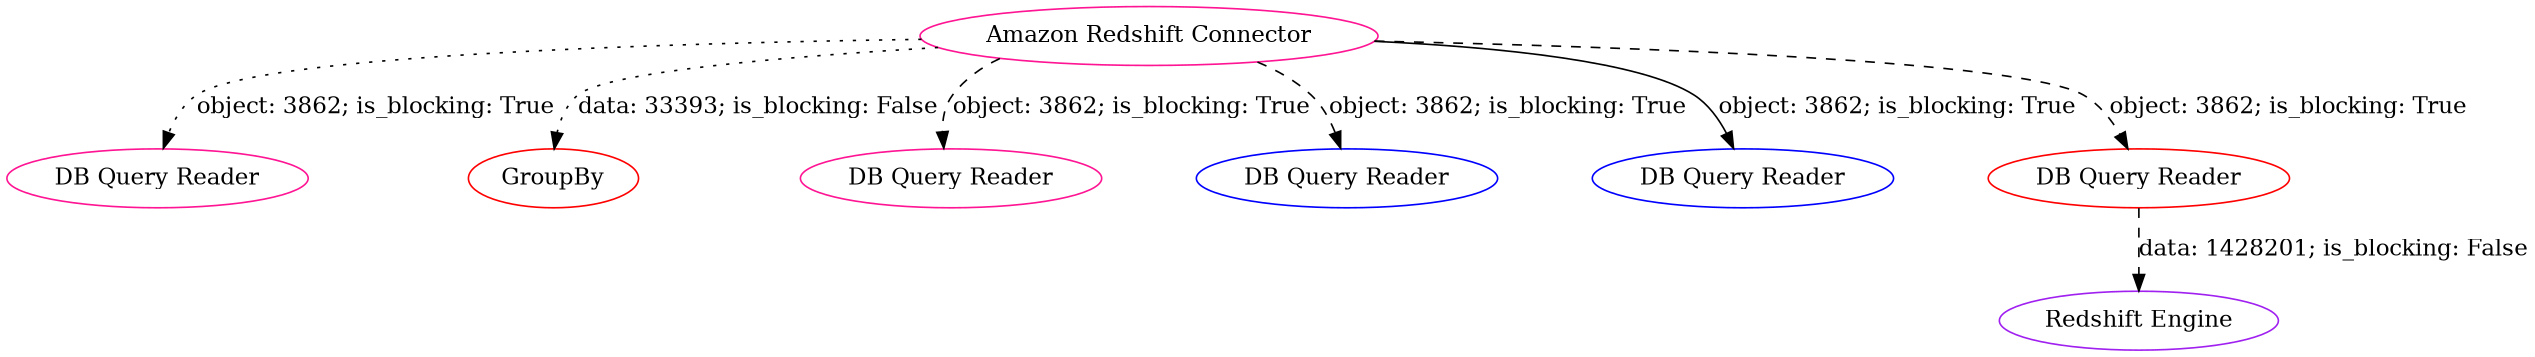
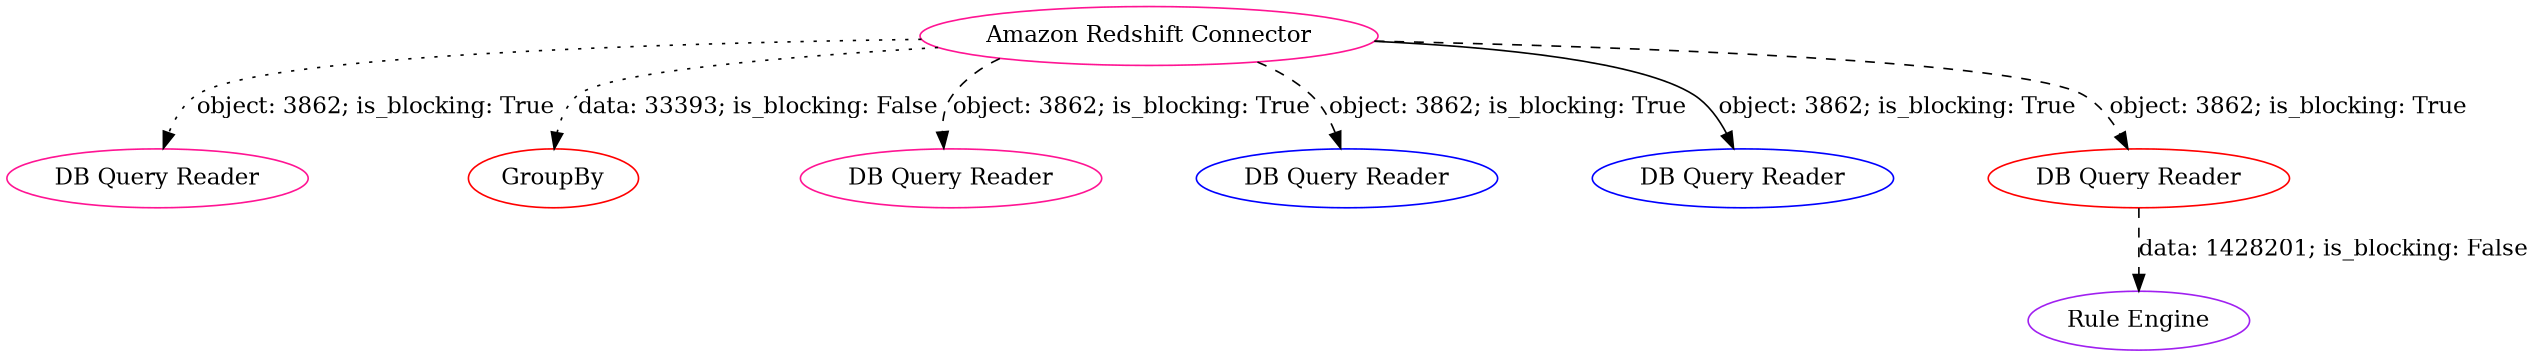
  digraph {
    rankdir=TB
    node [color=deeppink]
    edge [style=dashed]
    n1 [label="DB Query Reader"]
-   n2 [color=purple label="Redshift Engine"]
+   n2 [color=purple label="Rule Engine"]
    n3 [color=red label=GroupBy]
    n4 [label="DB Query Reader"]
    n5 [color=blue label="DB Query Reader"]
    n6 [color=blue label="DB Query Reader"]
    n7 [color=red label="DB Query Reader"]
    n8 [label="Amazon Redshift Connector"]
    n7 -> n2 [label="data: 1428201; is_blocking: False"]
    n8 -> n1 [label="object: 3862; is_blocking: True" style=dotted]
    n8 -> n3 [label="data: 33393; is_blocking: False" style=dotted]
    n8 -> n4 [label="object: 3862; is_blocking: True"]
    n8 -> n5 [label="object: 3862; is_blocking: True"]
    n8 -> n6 [label="object: 3862; is_blocking: True" style=solid]
    n8 -> n7 [label="object: 3862; is_blocking: True"]
  }
